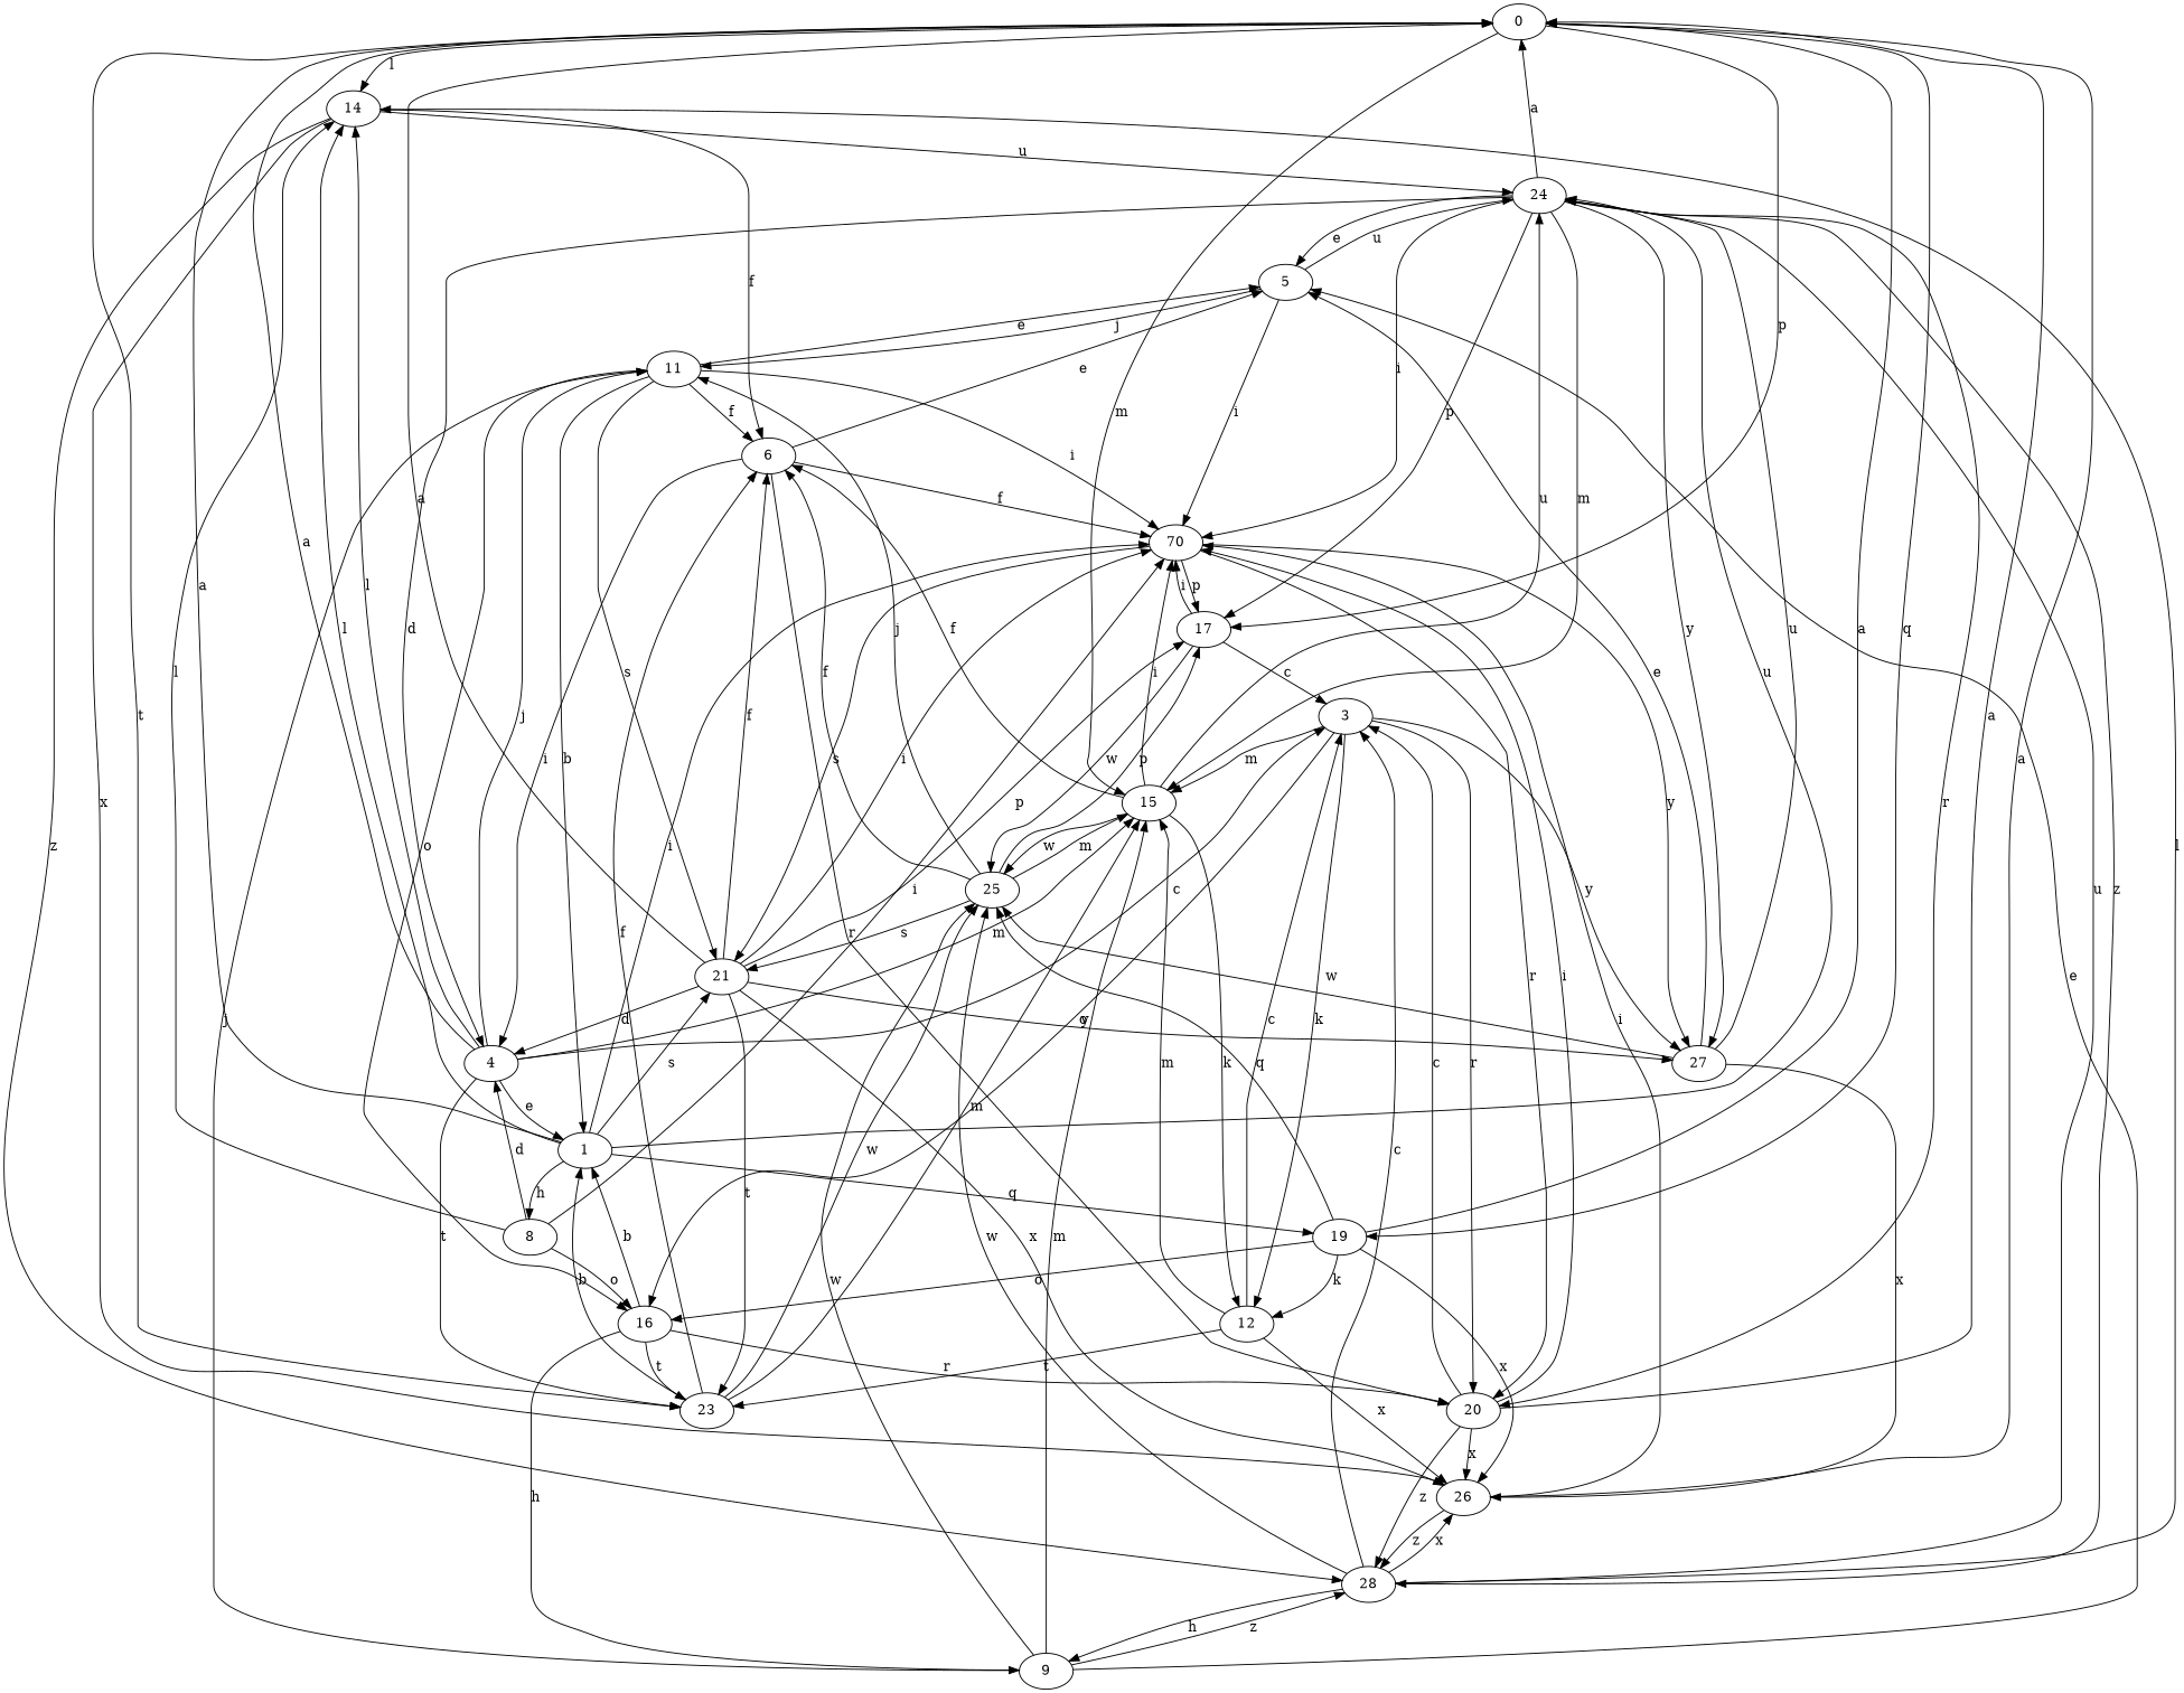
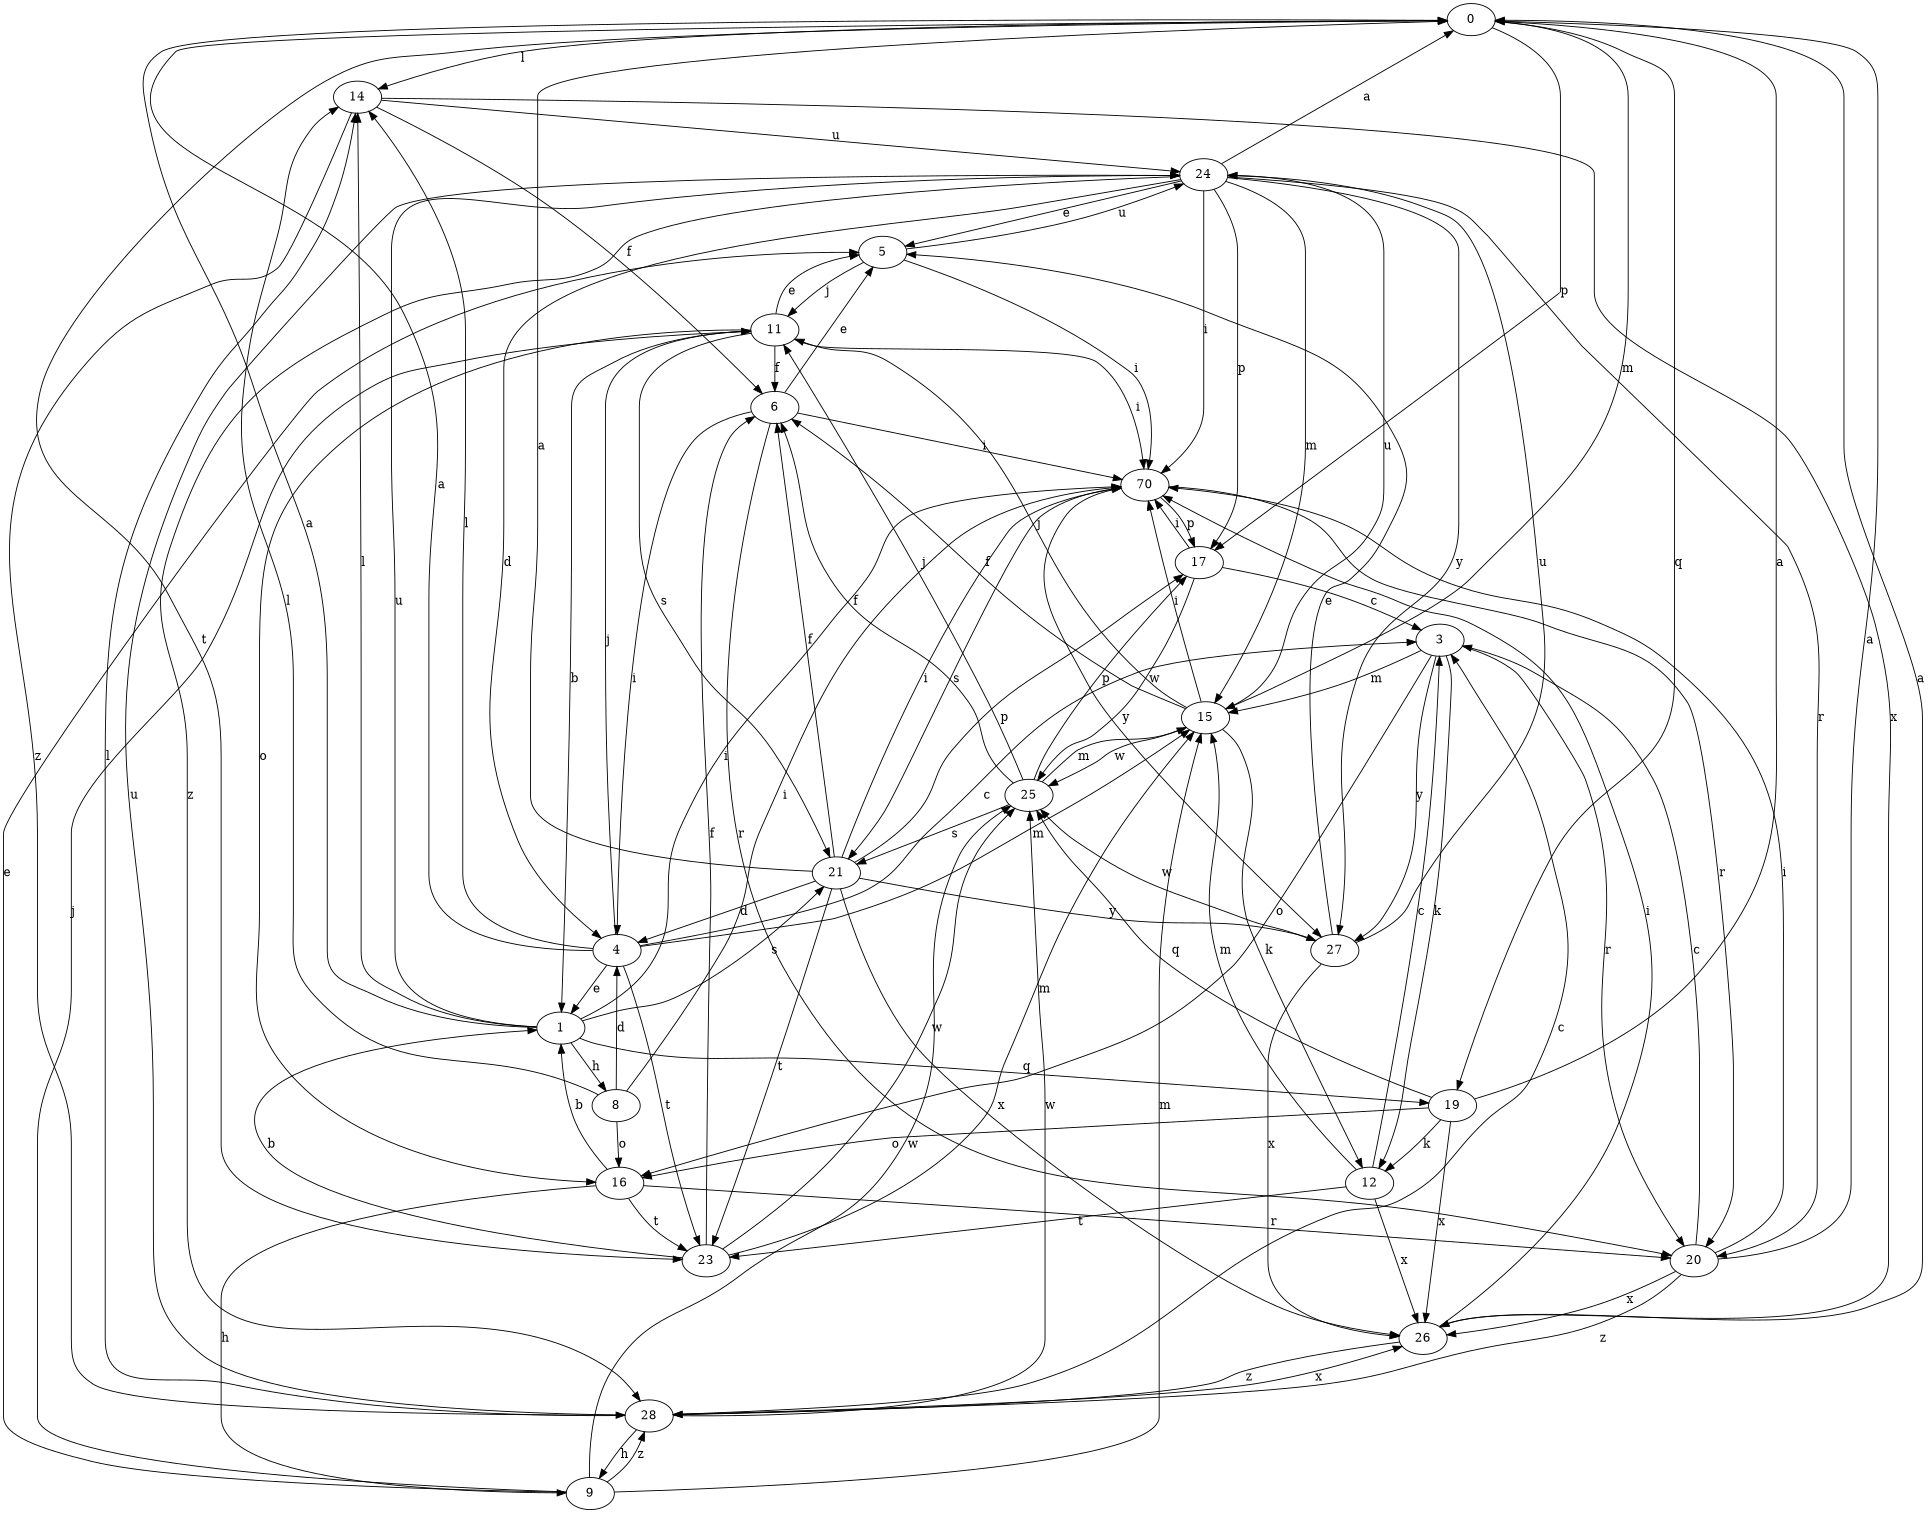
  strict digraph {
    0
    14
    15
    17
    19
    23
    24
    6
    28
    26
    n11 [label=70]
    12
    11
    25
    3
    16
    1
    8
    21
    4
    20
    27
    5
    9
    0 -> 14 [label=l]
    0 -> 15 [label=m]
    0 -> 17 [label=p]
    0 -> 19 [label=q]
    0 -> 23 [label=t]
    14 -> 24 [label=u]
    14 -> 6 [label=f]
    14 -> 28 [label=z]
    14 -> 26 [label=x]
    15 -> 24 [label=u]
    15 -> 6 [label=f]
    15 -> n11 [label=i]
    15 -> 12 [label=k]
+   15 -> 11 [label=j]
    15 -> 25 [label=w]
    17 -> n11 [label=i]
    17 -> 25 [label=w]
    17 -> 3 [label=c]
    19 -> 0 [label=a]
    19 -> 26 [label=x]
    19 -> 12 [label=k]
    19 -> 25 [label=q]
    19 -> 16 [label=o]
    23 -> 15 [label=m]
    23 -> 6 [label=f]
    23 -> 25 [label=w]
    23 -> 1 [label=b]
    24 -> 0 [label=a]
    24 -> 15 [label=m]
    24 -> 17 [label=p]
    24 -> 28 [label=z]
    24 -> n11 [label=i]
    24 -> 4 [label=d]
    24 -> 20 [label=r]
    24 -> 27 [label=y]
    24 -> 5 [label=e]
-   6 -> n11 [label=f]
+   6 -> n11 [label=i]
    6 -> 4 [label=i]
    6 -> 20 [label=r]
    6 -> 5 [label=e]
    28 -> 14 [label=l]
    28 -> 24 [label=u]
    28 -> 26 [label=x]
    28 -> 25 [label=w]
    28 -> 3 [label=c]
    28 -> 9 [label=h]
    26 -> 0 [label=a]
    26 -> 28 [label=z]
    26 -> n11 [label=i]
    n11 -> 17 [label=p]
    n11 -> 21 [label=s]
    n11 -> 20 [label=r]
    n11 -> 27 [label=y]
    12 -> 15 [label=m]
    12 -> 23 [label=t]
    12 -> 26 [label=x]
    12 -> 3 [label=c]
    11 -> 6 [label=f]
    11 -> n11 [label=i]
    11 -> 16 [label=o]
    11 -> 1 [label=b]
    11 -> 21 [label=s]
    11 -> 5 [label=e]
    25 -> 15 [label=m]
    25 -> 17 [label=p]
    25 -> 6 [label=f]
    25 -> 11 [label=j]
    25 -> 21 [label=s]
    3 -> 15 [label=m]
    3 -> 12 [label=k]
    3 -> 16 [label=o]
    3 -> 20 [label=r]
    3 -> 27 [label=y]
    16 -> 23 [label=t]
    16 -> 1 [label=b]
    16 -> 20 [label=r]
    16 -> 9 [label=h]
    1 -> 0 [label=a]
    1 -> 14 [label=l]
    1 -> 19 [label=q]
    1 -> 24 [label=u]
    1 -> n11 [label=i]
    1 -> 8 [label=h]
    1 -> 21 [label=s]
    8 -> 14 [label=l]
    8 -> n11 [label=i]
    8 -> 16 [label=o]
    8 -> 4 [label=d]
    21 -> 0 [label=a]
    21 -> 17 [label=p]
    21 -> 23 [label=t]
    21 -> 6 [label=f]
    21 -> 26 [label=x]
    21 -> n11 [label=i]
    21 -> 4 [label=d]
    21 -> 27 [label=y]
    4 -> 0 [label=a]
    4 -> 14 [label=l]
    4 -> 15 [label=m]
    4 -> 23 [label=t]
    4 -> 11 [label=j]
    4 -> 3 [label=c]
    4 -> 1 [label=e]
    20 -> 0 [label=a]
    20 -> 28 [label=z]
    20 -> 26 [label=x]
    20 -> n11 [label=i]
    20 -> 3 [label=c]
    27 -> 24 [label=u]
    27 -> 26 [label=x]
    27 -> 25 [label=w]
    27 -> 5 [label=e]
    5 -> 24 [label=u]
    5 -> n11 [label=i]
    5 -> 11 [label=j]
    9 -> 15 [label=m]
    9 -> 28 [label=z]
    9 -> 11 [label=j]
    9 -> 25 [label=w]
    9 -> 5 [label=e]
  }
